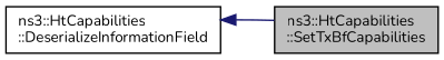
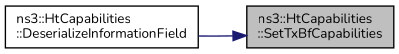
  digraph {
    rankdir=RL
    fontname=Nunito
    node [color=black fontname=Nunito fontsize=10 shape=record style=filled]
    n1 [fillcolor=grey75 fontcolor=black height=0.2 label="ns3::HtCapabilities\l::SetTxBfCapabilities" width=0.4]
    n2 [fillcolor=white height=0.2 label="ns3::HtCapabilities\l::DeserializeInformationField" width=0.4]
-   n2 -> n1 [color=midnightblue dir=back fontname=Nunito fontsize=10 labelfontname=Helvetica labelfontsize=10 style=solid]
+   n1 -> n2 [color=midnightblue dir=back fontname=Nunito fontsize=10 labelfontname=Helvetica labelfontsize=10 style=solid]
  }
